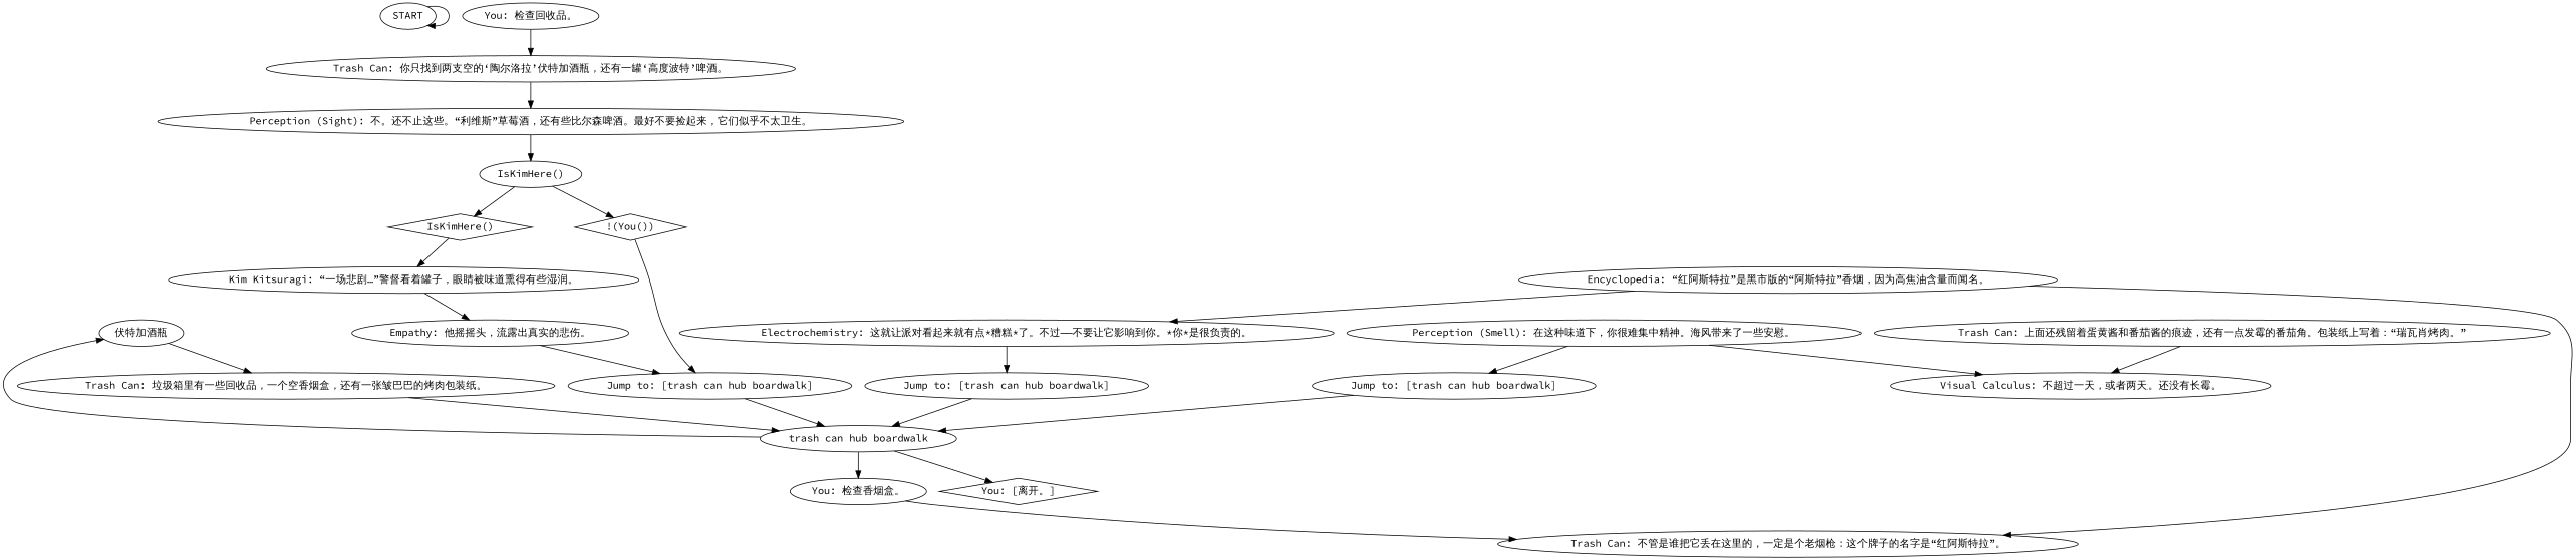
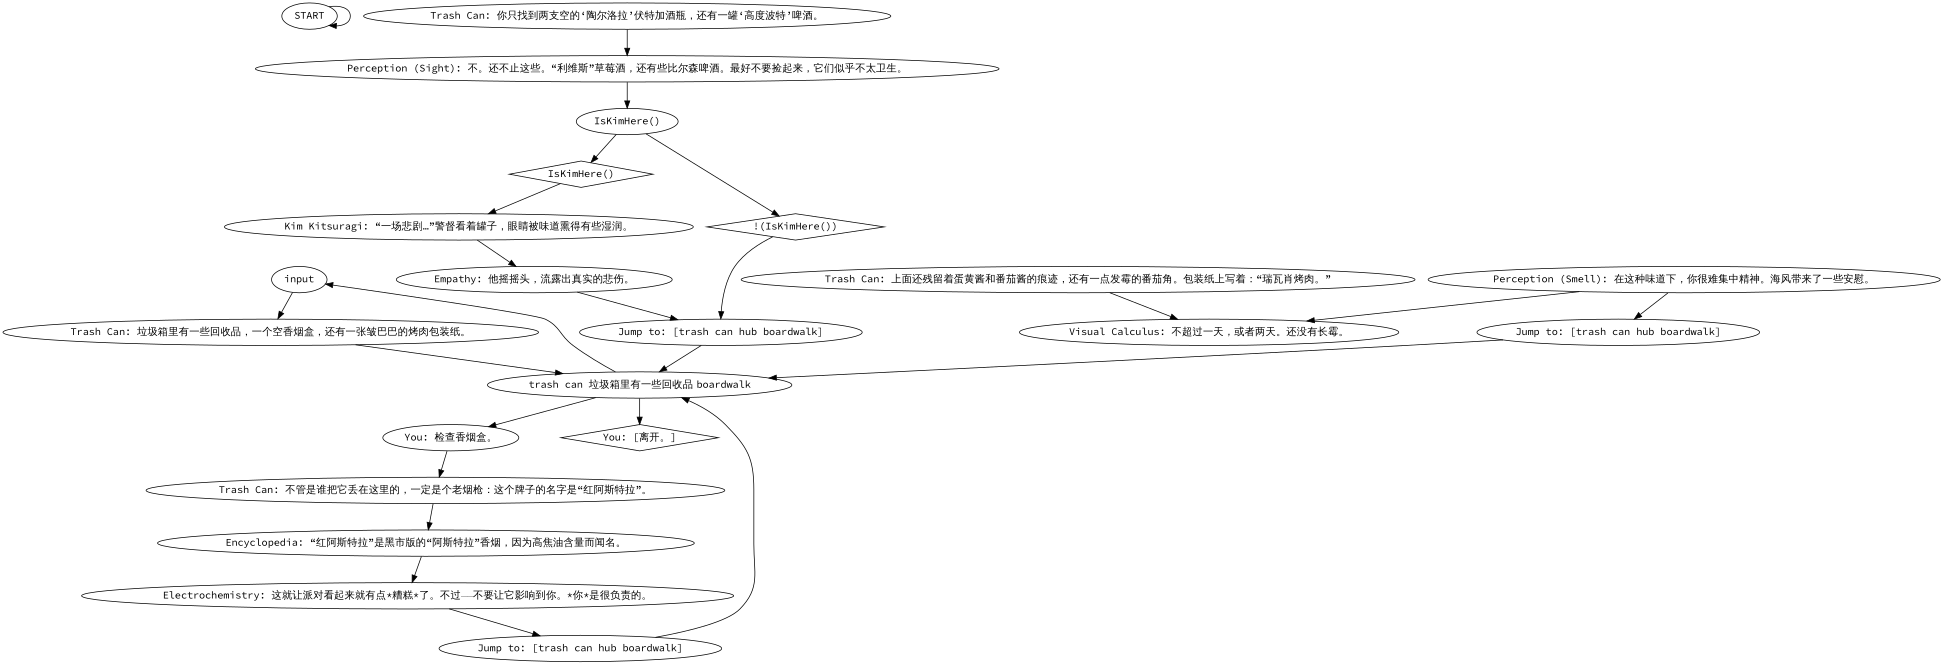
  digraph {
    fontname="Source Code Pro"
    node [fontname="Source Code Pro"]
    edge [fontname="Source Code Pro"]
    n1 [label=START]
-   n2 [label="伏特加酒瓶"]
+   n2 [label=input]
    n3 [label="Trash Can: 垃圾箱里有一些回收品，一个空香烟盒，还有一张皱巴巴的烤肉包装纸。"]
-   n4 [label="trash can hub boardwalk"]
-   n5 [label="You: 检查回收品。"]
+   n4 [label="trash can 垃圾箱里有一些回收品 boardwalk"]
    n6 [label="Trash Can: 你只找到两支空的‘陶尔洛拉’伏特加酒瓶，还有一罐‘高度波特’啤酒。"]
    n7 [label="Perception (Sight): 不。还不止这些。“利维斯”草莓酒，还有些比尔森啤酒。最好不要捡起来，它们似乎不太卫生。"]
    n8 [label="Trash Can: 上面还残留着蛋黄酱和番茄酱的痕迹，还有一点发霉的番茄角。包装纸上写着：“瑞瓦肖烤肉。”"]
    n9 [label="Visual Calculus: 不超过一天，或者两天。还没有长霉。"]
    n10 [label="IsKimHere()"]
    n11 [label="IsKimHere()" shape=diamond]
-   n12 [label="!(You())" shape=diamond]
+   n12 [label="!(IsKimHere())" shape=diamond]
    n13 [label="Kim Kitsuragi: “一场悲剧…”警督看着罐子，眼睛被味道熏得有些湿润。"]
    n14 [label="Jump to: [trash can hub boardwalk]"]
    n15 [label="Empathy: 他摇摇头，流露出真实的悲伤。"]
    n16 [label="Jump to: [trash can hub boardwalk]"]
    n17 [label="You: 检查香烟盒。"]
    n18 [label="You: [离开。]" shape=diamond]
    n19 [label="Encyclopedia: “红阿斯特拉”是黑市版的“阿斯特拉”香烟，因为高焦油含量而闻名。"]
    n20 [label="Electrochemistry: 这就让派对看起来就有点*糟糕*了。不过——不要让它影响到你。*你*是很负责的。"]
    n21 [label="Jump to: [trash can hub boardwalk]"]
    n22 [label="Trash Can: 不管是谁把它丢在这里的，一定是个老烟枪：这个牌子的名字是“红阿斯特拉”。"]
    n23 [label="Perception (Smell): 在这种味道下，你很难集中精神。海风带来了一些安慰。"]
    n1 -> n1
    n2 -> n3
    n3 -> n4
    n4 -> n2
    n4 -> n17
    n4 -> n18
-   n5 -> n6
    n6 -> n7
    n7 -> n10
    n8 -> n9
    n10 -> n11
    n10 -> n12
    n11 -> n13
    n12 -> n14
    n13 -> n15
    n14 -> n4
    n15 -> n14
    n16 -> n4
    n17 -> n22
    n19 -> n20
    n20 -> n21
    n21 -> n4
-   n19 -> n22
+   n22 -> n19
    n23 -> n9
    n23 -> n16
  }
